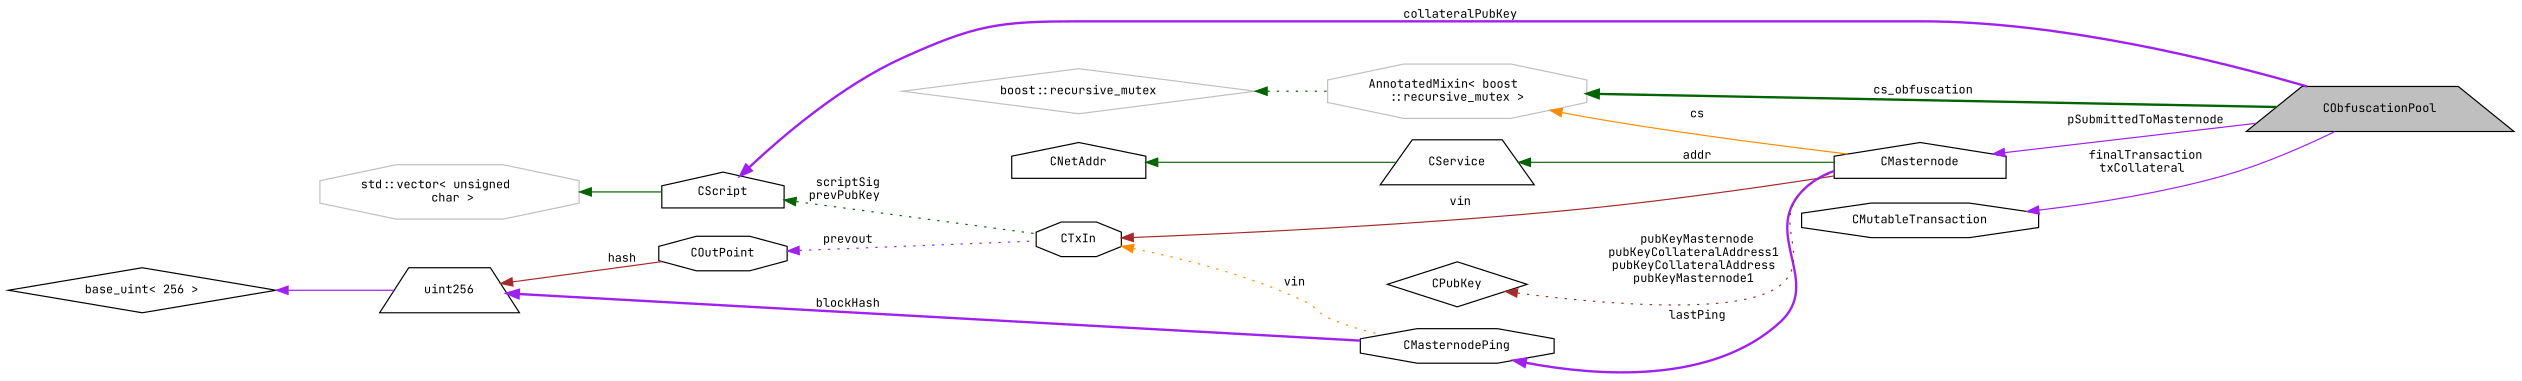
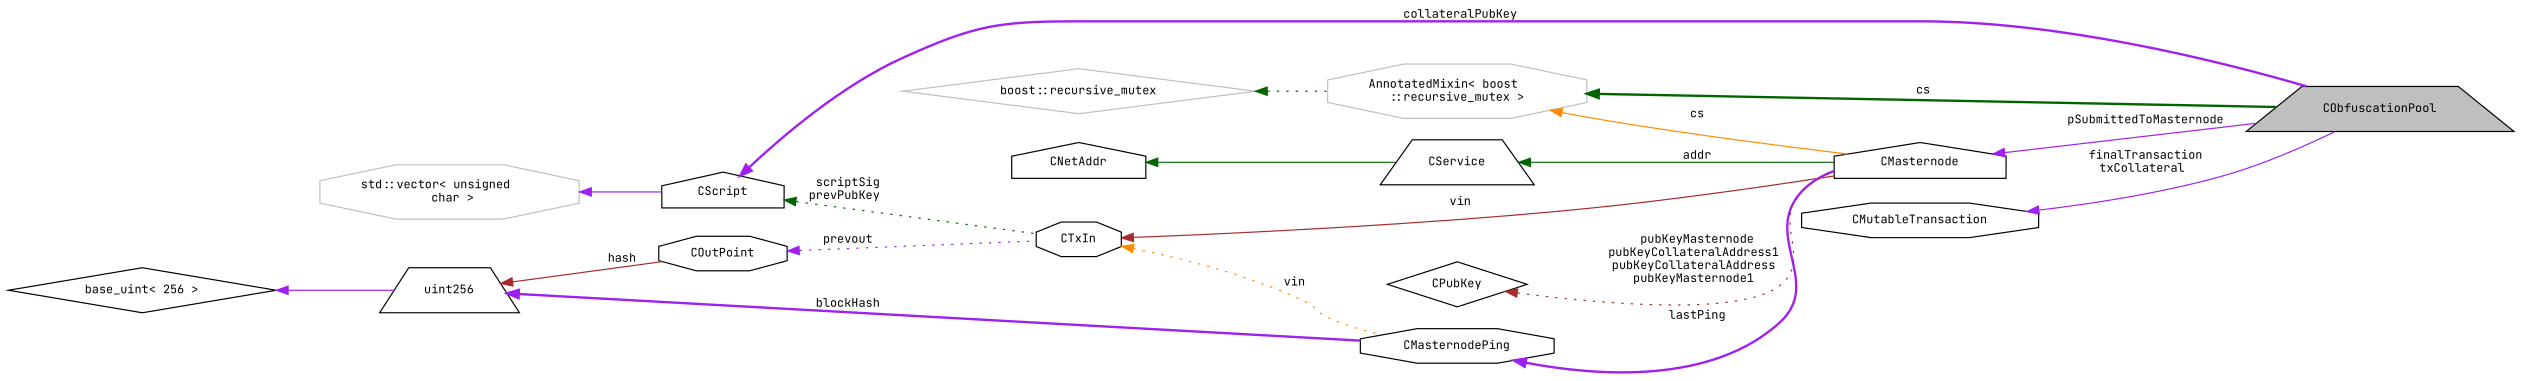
  digraph {
    fontname="JetBrains Mono"
    rankdir=LR
    node [color=black fillcolor=white fontname="JetBrains Mono" fontsize=10 shape=octagon style=filled]
    edge [color=purple dir=back fontname="JetBrains Mono" fontsize=10 labelfontname=Helvetica labelfontsize=10 style=solid]
    n1 [fillcolor=grey75 fontcolor=black height=0.2 label=CObfuscationPool shape=trapezium width=0.4]
    n2 [height=0.2 label=CScript shape=house width=0.4]
    n3 [height=0.2 label=CTxIn width=0.4]
    n4 [height=0.2 label=CMasternode shape=house width=0.4]
    n5 [height=0.2 label=CMasternodePing width=0.4]
    n6 [color=grey75 height=0.2 label="std::vector\< unsigned\l char \>" width=0.4]
    n7 [color=grey75 height=0.2 label="AnnotatedMixin\< boost\l::recursive_mutex \>" width=0.4]
    n8 [color=grey75 height=0.2 label="boost::recursive_mutex" shape=diamond width=0.4]
    n9 [height=0.2 label=COutPoint width=0.4]
    n10 [height=0.2 label=uint256 shape=trapezium width=0.4]
    n11 [height=0.2 label="base_uint\< 256 \>" shape=diamond width=0.4]
    n12 [height=0.2 label=CPubKey shape=diamond width=0.4]
    n13 [height=0.2 label=CService shape=trapezium width=0.4]
    n14 [height=0.2 label=CNetAddr shape=house width=0.4]
    n15 [height=0.2 label=CMutableTransaction width=0.4]
    n2 -> n1 [label=" collateralPubKey" style=bold]
    n2 -> n3 [color=darkgreen label=" scriptSig\nprevPubKey" style=dotted]
    n3 -> n4 [color=brown label=" vin"]
    n3 -> n5 [color=darkorange label=" vin" style=dotted]
    n4 -> n1 [label=" pSubmittedToMasternode"]
    n5 -> n4 [label=" lastPing" style=bold]
-   n6 -> n2 [color=darkgreen]
-   n7 -> n1 [color=darkgreen label=" cs_obfuscation" style=bold]
+   n6 -> n2
+   n7 -> n1 [color=darkgreen label=" cs" style=bold]
    n7 -> n4 [color=darkorange label=" cs"]
    n8 -> n7 [color=darkgreen style=dotted]
    n9 -> n3 [label=" prevout" style=dotted]
    n10 -> n5 [label=" blockHash" style=bold]
    n10 -> n9 [color=brown label=" hash"]
    n11 -> n10
    n12 -> n4 [color=brown label=" pubKeyMasternode\npubKeyCollateralAddress1\npubKeyCollateralAddress\npubKeyMasternode1" style=dotted]
    n13 -> n4 [color=darkgreen label=" addr"]
    n14 -> n13 [color=darkgreen]
    n15 -> n1 [label=" finalTransaction\ntxCollateral"]
  }
